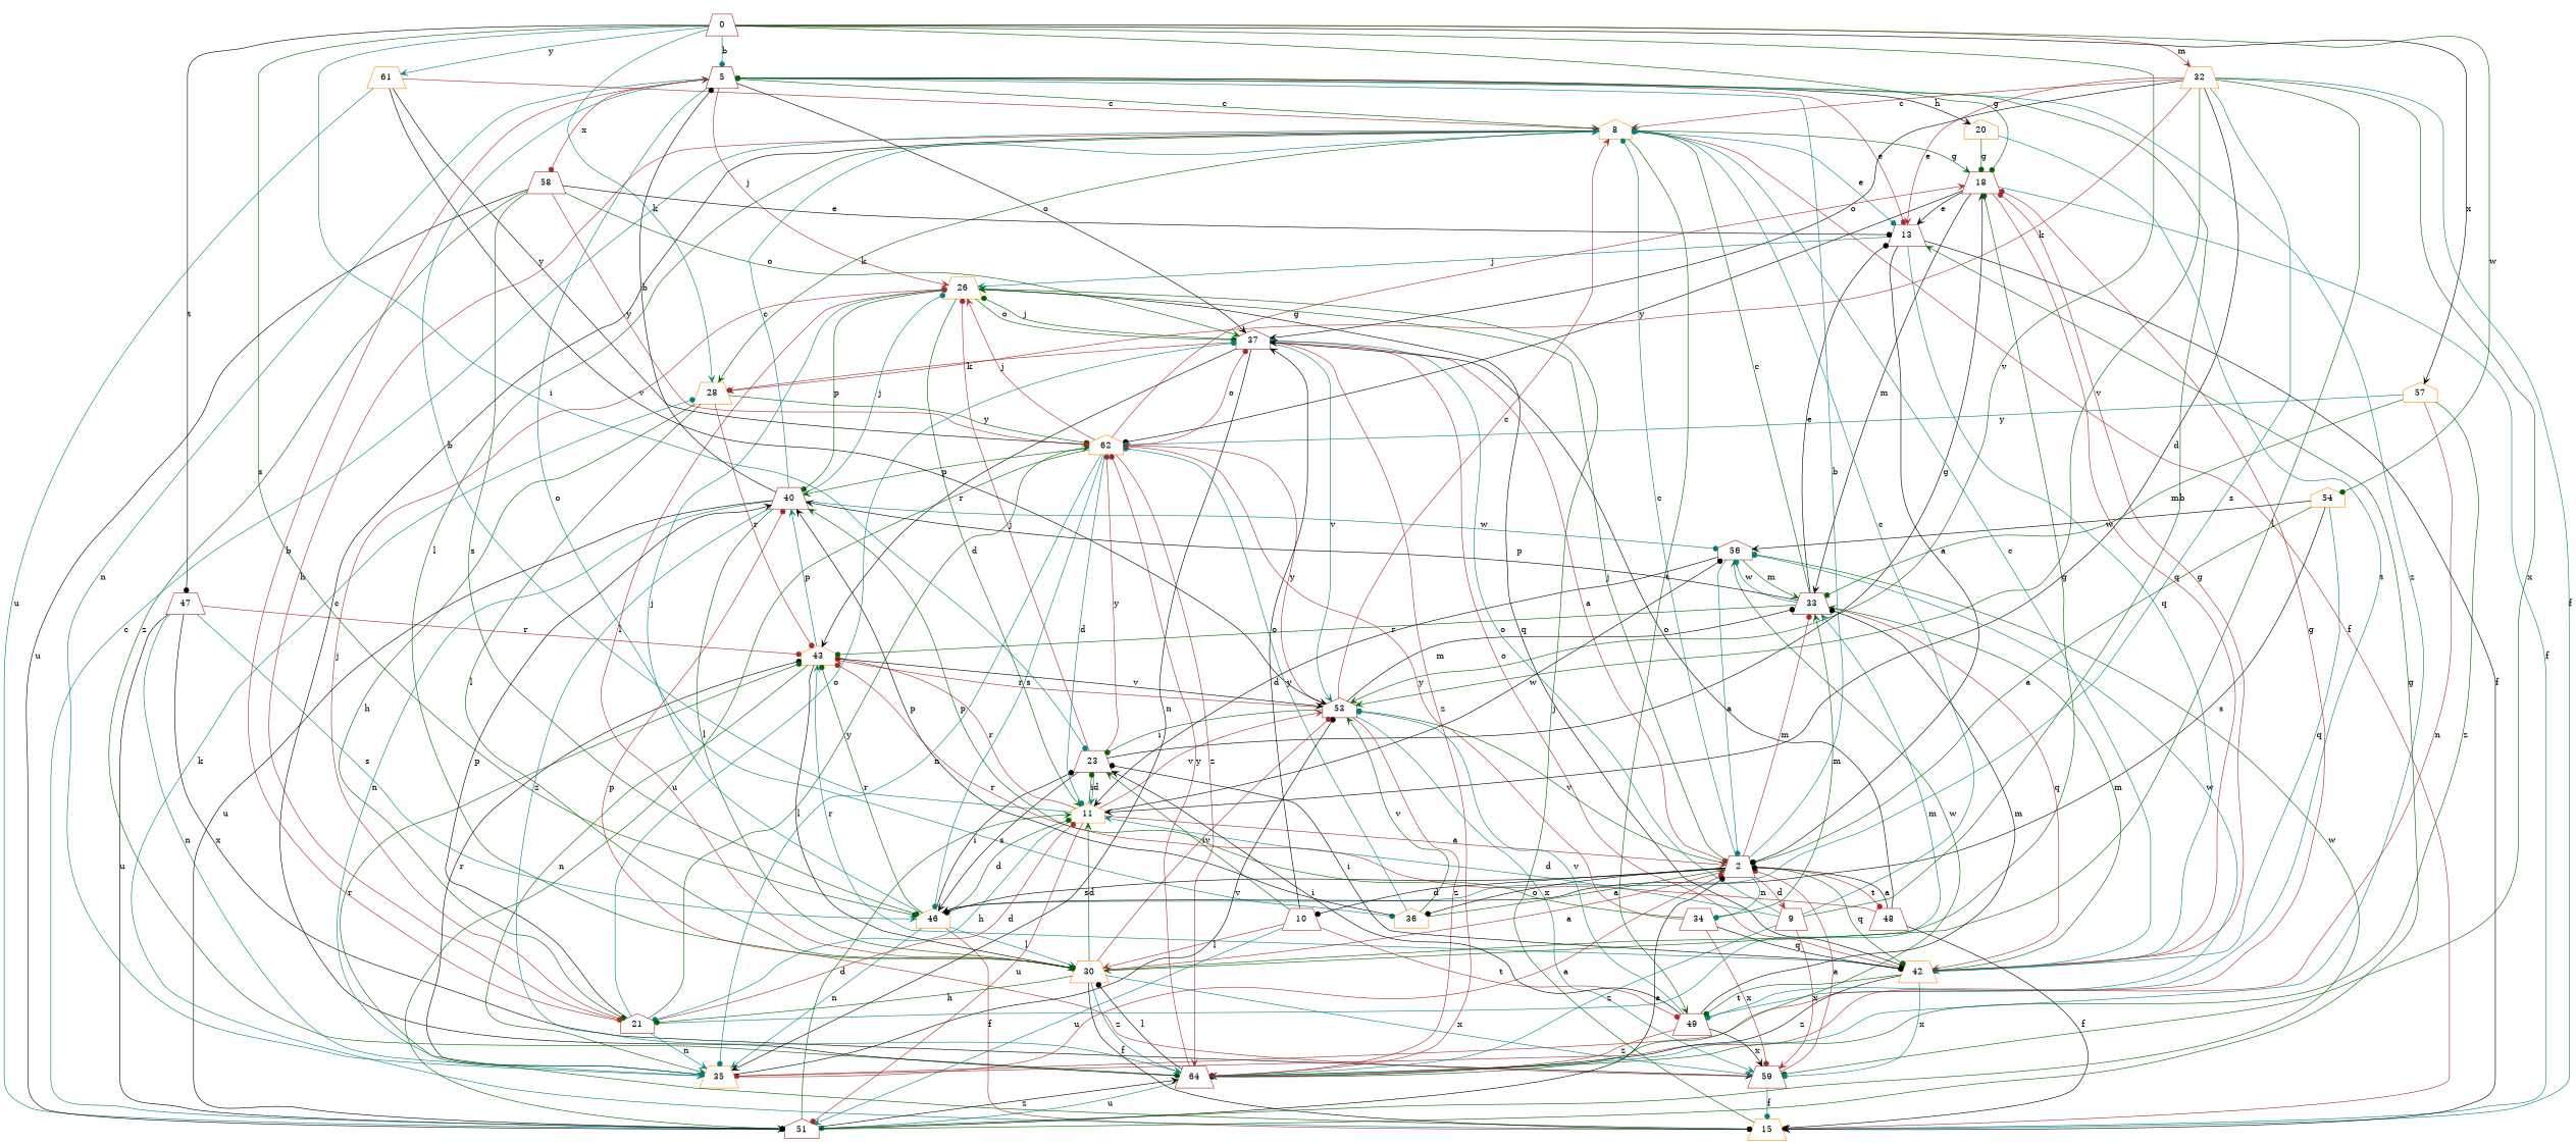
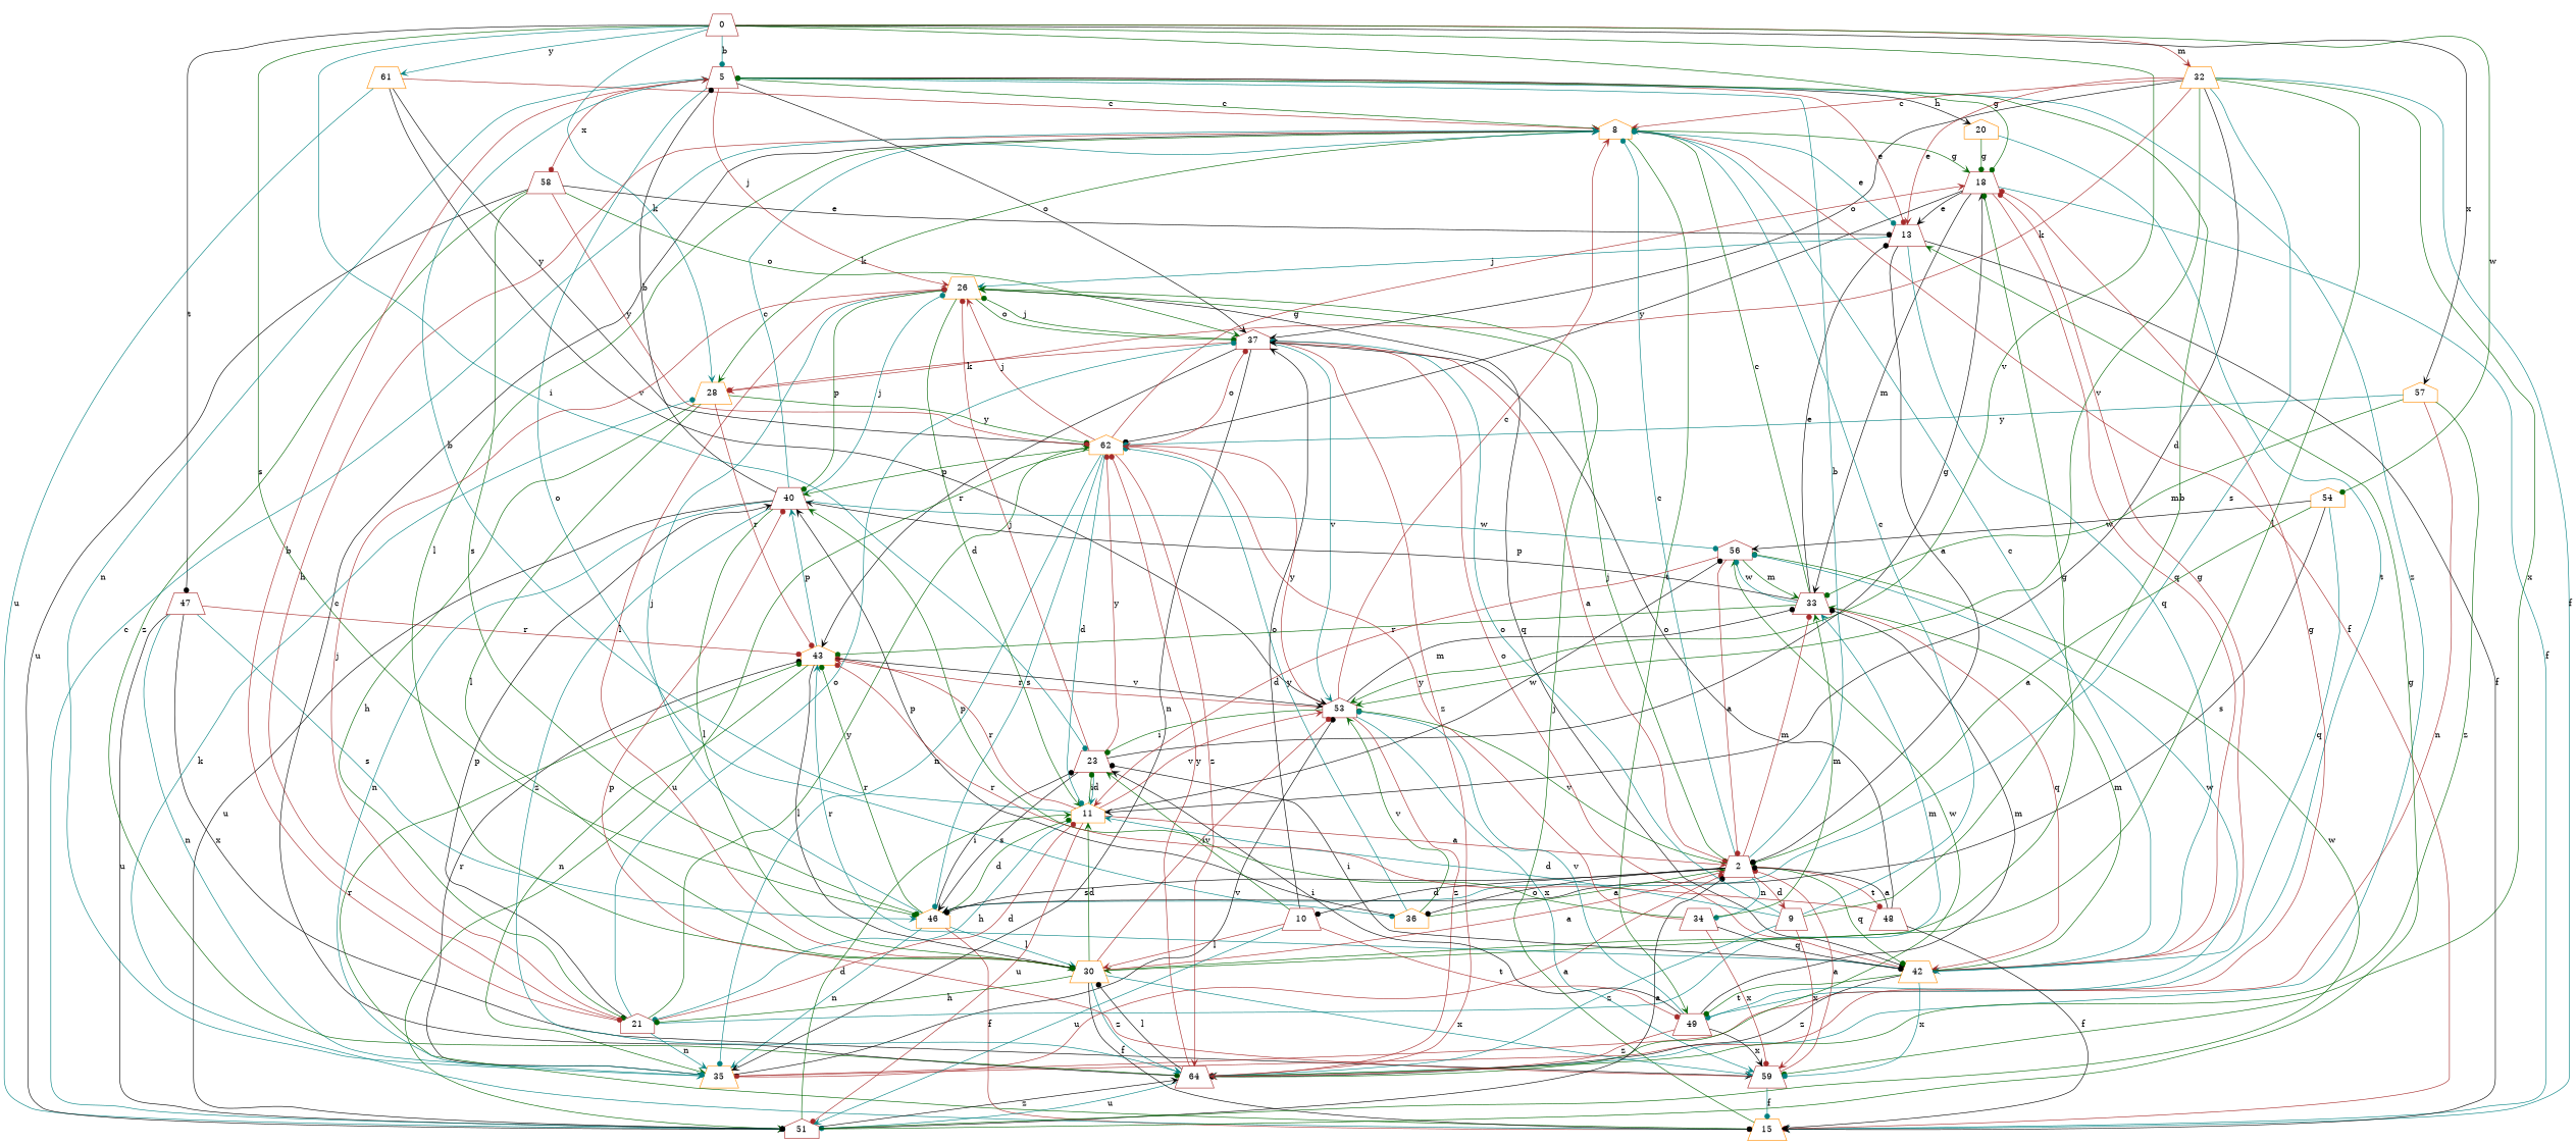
  strict digraph {
    node [color=brown shape=trapezium]
    edge [arrowhead=dot color=teal]
    0
    5
    18
    23
    28 [color=darkorange]
    32 [color=darkorange]
    46 [color=darkorange shape=house]
    47
    53 [shape=house]
    54 [color=darkorange shape=house]
    57 [color=darkorange shape=house]
    61 [color=darkorange]
    8 [color=darkorange shape=house]
    26 [color=darkorange]
    36 [color=darkorange shape=house]
    13
    20 [color=darkorange shape=house]
    35 [color=darkorange]
    37 [shape=house]
    58
    64
    33
    42 [color=darkorange]
    15 [color=darkorange]
    62 [color=darkorange shape=house]
    11 [color=darkorange shape=house]
    21 [shape=house]
    30 [color=darkorange]
    43 [color=darkorange shape=house]
    59
    51 [shape=house]
    2
    56 [shape=house]
    9
    10
    34
    48
    49
    40
    0 -> 5 [label=b]
    0 -> 18 [color=darkgreen label=g]
    0 -> 23 [label=i]
    0 -> 28 [arrowhead=vee label=k]
    0 -> 32 [arrowhead=vee color=brown label=m]
    0 -> 46 [color=darkgreen label=s]
    0 -> 47 [color=black label=t]
    0 -> 53 [arrowhead=vee color=darkgreen label=v]
    0 -> 54 [color=darkgreen label=w]
    0 -> 57 [arrowhead=vee color=black label=x]
    0 -> 61 [arrowhead=vee label=y]
    5 -> 8 [arrowhead=vee color=darkgreen label=c]
    5 -> 26 [arrowhead=vee color=brown label=j]
    5 -> 36 [label=o]
    5 -> 13 [color=brown label=e]
    5 -> 20 [arrowhead=vee color=black label=h]
    5 -> 35 [arrowhead=vee label=n]
    5 -> 37 [arrowhead=vee color=black label=o]
    5 -> 58 [color=brown label=x]
    5 -> 64 [label=z]
    18 -> 13 [arrowhead=vee color=black label=e]
    18 -> 33 [arrowhead=vee color=black label=m]
    18 -> 42 [color=brown label=q]
    18 -> 15 [arrowhead=vee label=f]
    18 -> 62 [color=black label=y]
    23 -> 18 [arrowhead=vee color=black label=g]
    23 -> 46 [arrowhead=vee color=black label=s]
    23 -> 26 [color=brown label=j]
    23 -> 62 [color=brown label=y]
    23 -> 11 [arrowhead=vee label=d]
    28 -> 62 [color=darkgreen label=y]
    28 -> 21 [color=darkgreen label=h]
    28 -> 30 [arrowhead=vee color=darkgreen label=l]
    28 -> 43 [color=brown label=r]
    32 -> 28 [arrowhead=vee color=brown label=k]
    32 -> 46 [arrowhead=vee label=s]
    32 -> 53 [arrowhead=vee color=darkgreen label=v]
    32 -> 8 [arrowhead=vee color=brown label=c]
    32 -> 13 [arrowhead=vee color=brown label=e]
    32 -> 37 [arrowhead=vee color=black label=o]
    32 -> 15 [arrowhead=vee label=f]
    32 -> 11 [arrowhead=vee color=black label=d]
    32 -> 30 [arrowhead=vee color=darkgreen label=l]
    32 -> 59 [color=darkgreen label=x]
    46 -> 23 [color=black label=i]
    46 -> 26 [label=j]
    46 -> 35 [arrowhead=vee label=n]
    46 -> 15 [color=brown label=f]
    46 -> 11 [color=darkgreen label=d]
    46 -> 30 [arrowhead=vee label=l]
    46 -> 43 [color=darkgreen label=r]
    47 -> 46 [arrowhead=vee label=s]
    47 -> 35 [arrowhead=vee label=n]
    47 -> 43 [color=brown label=r]
    47 -> 59 [arrowhead=vee color=black label=x]
    47 -> 51 [color=black label=u]
    53 -> 23 [color=darkgreen label=i]
    53 -> 8 [arrowhead=vee color=brown label=c]
    53 -> 64 [color=brown label=z]
    53 -> 33 [color=black label=m]
    53 -> 62 [arrowhead=vee color=brown label=y]
    53 -> 43 [arrowhead=vee color=brown label=r]
    53 -> 59 [arrowhead=vee label=x]
    54 -> 46 [arrowhead=vee color=black label=s]
    54 -> 42 [label=q]
    54 -> 2 [color=darkgreen label=a]
    54 -> 56 [arrowhead=vee color=black label=w]
    57 -> 35 [color=brown label=n]
    57 -> 64 [arrowhead=vee color=darkgreen label=z]
    57 -> 33 [color=darkgreen label=m]
    57 -> 62 [label=y]
    61 -> 53 [arrowhead=vee color=black label=v]
    61 -> 8 [arrowhead=vee color=brown label=c]
    61 -> 62 [color=black label=y]
    61 -> 51 [label=u]
    8 -> 18 [arrowhead=vee color=darkgreen label=g]
    8 -> 28 [arrowhead=vee color=darkgreen label=k]
    8 -> 13 [label=e]
    8 -> 15 [color=brown label=f]
    8 -> 21 [color=brown label=h]
    8 -> 30 [arrowhead=vee color=darkgreen label=l]
    8 -> 49 [arrowhead=vee color=darkgreen label=t]
    26 -> 37 [color=darkgreen label=o]
    26 -> 42 [color=black label=q]
    26 -> 11 [arrowhead=vee color=darkgreen label=d]
    26 -> 30 [color=brown label=l]
    26 -> 40 [color=darkgreen label=p]
    36 -> 53 [arrowhead=vee color=darkgreen label=v]
    36 -> 62 [label=y]
    36 -> 2 [arrowhead=vee color=darkgreen label=a]
    36 -> 40 [arrowhead=vee color=black label=p]
    13 -> 26 [arrowhead=vee label=j]
    13 -> 42 [arrowhead=vee label=q]
    13 -> 15 [arrowhead=vee color=black label=f]
    13 -> 2 [color=black label=a]
    20 -> 18 [color=darkgreen label=g]
    20 -> 49 [label=t]
    35 -> 18 [color=brown label=g]
    35 -> 53 [color=black label=v]
    35 -> 43 [color=black label=r]
    35 -> 2 [color=brown label=a]
    37 -> 28 [color=brown label=k]
    37 -> 53 [arrowhead=vee label=v]
    37 -> 26 [color=darkgreen label=j]
    37 -> 35 [arrowhead=vee color=black label=n]
    37 -> 64 [color=brown label=z]
    37 -> 43 [arrowhead=vee color=black label=r]
    37 -> 2 [color=brown label=a]
    58 -> 46 [color=darkgreen label=s]
    58 -> 13 [color=black label=e]
    58 -> 37 [arrowhead=vee color=darkgreen label=o]
    58 -> 64 [color=darkgreen label=z]
    58 -> 62 [color=brown label=y]
    58 -> 51 [arrowhead=vee color=black label=u]
    64 -> 8 [arrowhead=vee color=black label=c]
    64 -> 62 [color=brown label=y]
    64 -> 30 [color=black label=l]
    64 -> 51 [label=u]
    64 -> 56 [arrowhead=vee color=darkgreen label=w]
    33 -> 8 [color=darkgreen label=c]
    33 -> 13 [color=black label=e]
    33 -> 42 [arrowhead=vee color=brown label=q]
    33 -> 43 [color=darkgreen label=r]
    33 -> 56 [label=w]
    33 -> 40 [arrowhead=vee color=black label=p]
    42 -> 18 [color=brown label=g]
    42 -> 23 [color=black label=i]
    42 -> 8 [label=c]
    42 -> 37 [color=brown label=o]
    42 -> 64 [color=black label=z]
    42 -> 33 [arrowhead=vee color=darkgreen label=m]
    42 -> 43 [arrowhead=vee label=r]
    42 -> 59 [label=x]
    42 -> 49 [color=darkgreen label=t]
    15 -> 28 [label=k]
    15 -> 26 [arrowhead=vee color=darkgreen label=j]
    15 -> 43 [color=darkgreen label=r]
    62 -> 18 [arrowhead=vee color=brown label=g]
    62 -> 46 [label=s]
    62 -> 26 [arrowhead=vee color=brown label=j]
    62 -> 35 [label=n]
    62 -> 37 [color=brown label=o]
    62 -> 64 [arrowhead=vee color=brown label=z]
    62 -> 11 [label=d]
    62 -> 51 [arrowhead=vee color=darkgreen label=u]
    62 -> 40 [arrowhead=vee color=darkgreen label=p]
    11 -> 5 [arrowhead=vee label=b]
    11 -> 23 [color=darkgreen label=i]
    11 -> 53 [arrowhead=vee color=brown label=v]
    11 -> 21 [label=h]
    11 -> 43 [color=brown label=r]
    11 -> 51 [color=brown label=u]
    11 -> 2 [arrowhead=vee color=brown label=a]
    11 -> 56 [color=black label=w]
    21 -> 5 [arrowhead=vee color=brown label=b]
    21 -> 26 [color=brown label=j]
    21 -> 35 [arrowhead=vee label=n]
    21 -> 37 [label=o]
    21 -> 33 [arrowhead=vee label=m]
    21 -> 62 [arrowhead=vee color=darkgreen label=y]
    21 -> 11 [color=brown label=d]
    21 -> 40 [arrowhead=vee color=black label=p]
    30 -> 18 [color=darkgreen label=g]
    30 -> 53 [color=brown label=v]
    30 -> 64 [arrowhead=vee label=z]
    30 -> 15 [color=black label=f]
    30 -> 11 [arrowhead=vee color=darkgreen label=d]
    30 -> 21 [color=darkgreen label=h]
    30 -> 59 [arrowhead=vee label=x]
    30 -> 2 [arrowhead=vee color=brown label=a]
    43 -> 53 [arrowhead=vee color=black label=v]
    43 -> 35 [arrowhead=vee color=darkgreen label=n]
    43 -> 30 [color=black label=l]
    43 -> 40 [arrowhead=vee label=p]
    59 -> 15 [label=f]
    59 -> 2 [color=brown label=a]
    59 -> 40 [color=brown label=p]
    51 -> 8 [arrowhead=vee label=c]
    51 -> 13 [arrowhead=vee color=darkgreen label=g]
    51 -> 64 [arrowhead=vee color=black label=z]
    51 -> 11 [arrowhead=vee color=darkgreen label=d]
    51 -> 2 [color=black label=a]
    51 -> 56 [color=darkgreen label=w]
    2 -> 5 [label=b]
    2 -> 46 [color=black label=s]
    2 -> 53 [color=darkgreen label=v]
    2 -> 8 [label=c]
    2 -> 26 [arrowhead=vee color=darkgreen label=j]
    2 -> 36 [color=black label=o]
    2 -> 33 [color=brown label=m]
    2 -> 42 [color=darkgreen label=q]
    2 -> 9 [arrowhead=vee color=brown label=d]
    2 -> 10 [color=black label=d]
    2 -> 34 [label=n]
    2 -> 48 [color=brown label=t]
    56 -> 33 [arrowhead=vee color=darkgreen label=m]
-   56 -> 11 [arrowhead=vee color=black label=d]
-   56 -> 2 [label=a]
+   56 -> 11 [arrowhead=vee color=brown label=d]
+   56 -> 2 [color=brown label=a]
    9 -> 5 [color=darkgreen label=b]
    9 -> 8 [arrowhead=vee label=c]
    9 -> 37 [label=o]
    9 -> 64 [arrowhead=vee label=z]
    9 -> 11 [arrowhead=vee label=d]
    9 -> 59 [arrowhead=vee color=brown label=x]
    10 -> 23 [arrowhead=vee color=darkgreen label=i]
    10 -> 37 [arrowhead=vee color=black label=o]
    10 -> 30 [arrowhead=vee color=brown label=l]
    10 -> 51 [arrowhead=vee label=u]
    10 -> 49 [color=brown label=t]
    34 -> 33 [arrowhead=vee color=darkgreen label=m]
    34 -> 42 [color=black label=q]
    34 -> 62 [arrowhead=vee color=brown label=y]
    34 -> 59 [color=brown label=x]
    34 -> 40 [arrowhead=vee color=darkgreen label=p]
    48 -> 37 [arrowhead=vee color=black label=o]
    48 -> 15 [arrowhead=vee color=black label=f]
    48 -> 43 [color=brown label=r]
    48 -> 2 [color=black label=a]
    49 -> 23 [arrowhead=vee color=black label=i]
    49 -> 53 [label=v]
    49 -> 64 [arrowhead=vee color=brown label=z]
    49 -> 33 [color=black label=m]
    49 -> 59 [arrowhead=vee color=black label=x]
    49 -> 56 [label=w]
    40 -> 5 [color=black label=b]
    40 -> 8 [arrowhead=vee label=c]
    40 -> 26 [label=j]
    40 -> 35 [label=n]
    40 -> 64 [arrowhead=vee label=z]
    40 -> 30 [color=darkgreen label=l]
    40 -> 51 [color=black label=u]
    40 -> 56 [label=w]
  }
